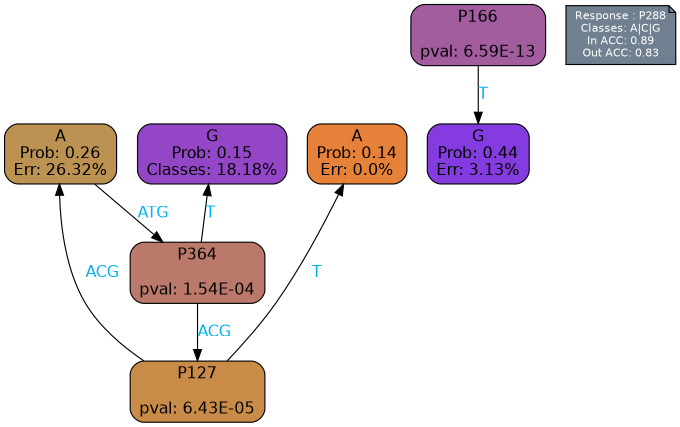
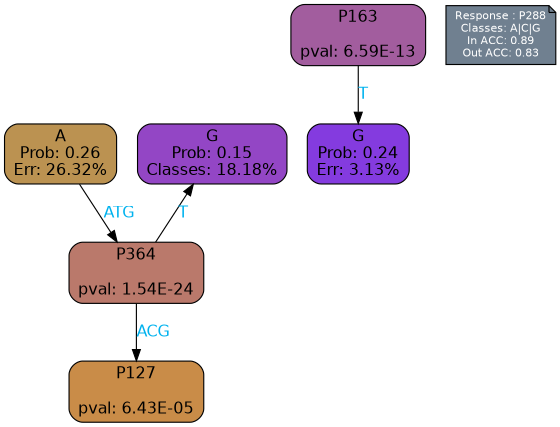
  digraph {
    ranksep=equally
    splines=polylines
    node [color=black fontname=helvetica shape=box style="filled, rounded"]
    edge [fontcolor=deepskyblue2 fontname=helvetica]
    n1 [fillcolor="#bb9251" label="A\nProb: 0.26\nErr: 26.32%"]
-   n2 [fillcolor="#e58139" label="A\nProb: 0.14\nErr: 0.0%"]
    n3 [fillcolor="#9346c5" label="G\nProb: 0.15\nClasses: 18.18%"]
-   n4 [fillcolor="#843bdf" label="G\nProb: 0.44\nErr: 3.13%"]
+   n4 [fillcolor="#843bdf" label="G\nProb: 0.24\nErr: 3.13%"]
    n5 [align=left fillcolor=slategray fontcolor=white fontsize=10 label="Response : P288\nClasses: A|C|G\nIn ACC: 0.89\nOut ACC: 0.83\n" shape=note style=filled]
-   n6 [fillcolor="#a25d9e" label="P166\n\npval: 6.59E-13"]
-   n7 [fillcolor="#ba796b" label="P364\n\npval: 1.54E-04"]
+   n6 [fillcolor="#a25d9e" label="P163\n\npval: 6.59E-13"]
+   n7 [fillcolor="#ba796b" label="P364\n\npval: 1.54E-24"]
    n8 [fillcolor="#c98c48" label="P127\n\npval: 6.43E-05"]
    subgraph sub_1 {
      rank=same
      n1
-     n2
      n3
      n4
    }
    subgraph sub_2 {
      rank=same
      n5
      n6
    }
    n1 -> n7 [label=ATG]
    n6 -> n4 [label=T]
    n7 -> n3 [label=T]
    n7 -> n8 [label=ACG]
-   n8 -> n1 [label=ACG]
-   n8 -> n2 [label=T]
  }
